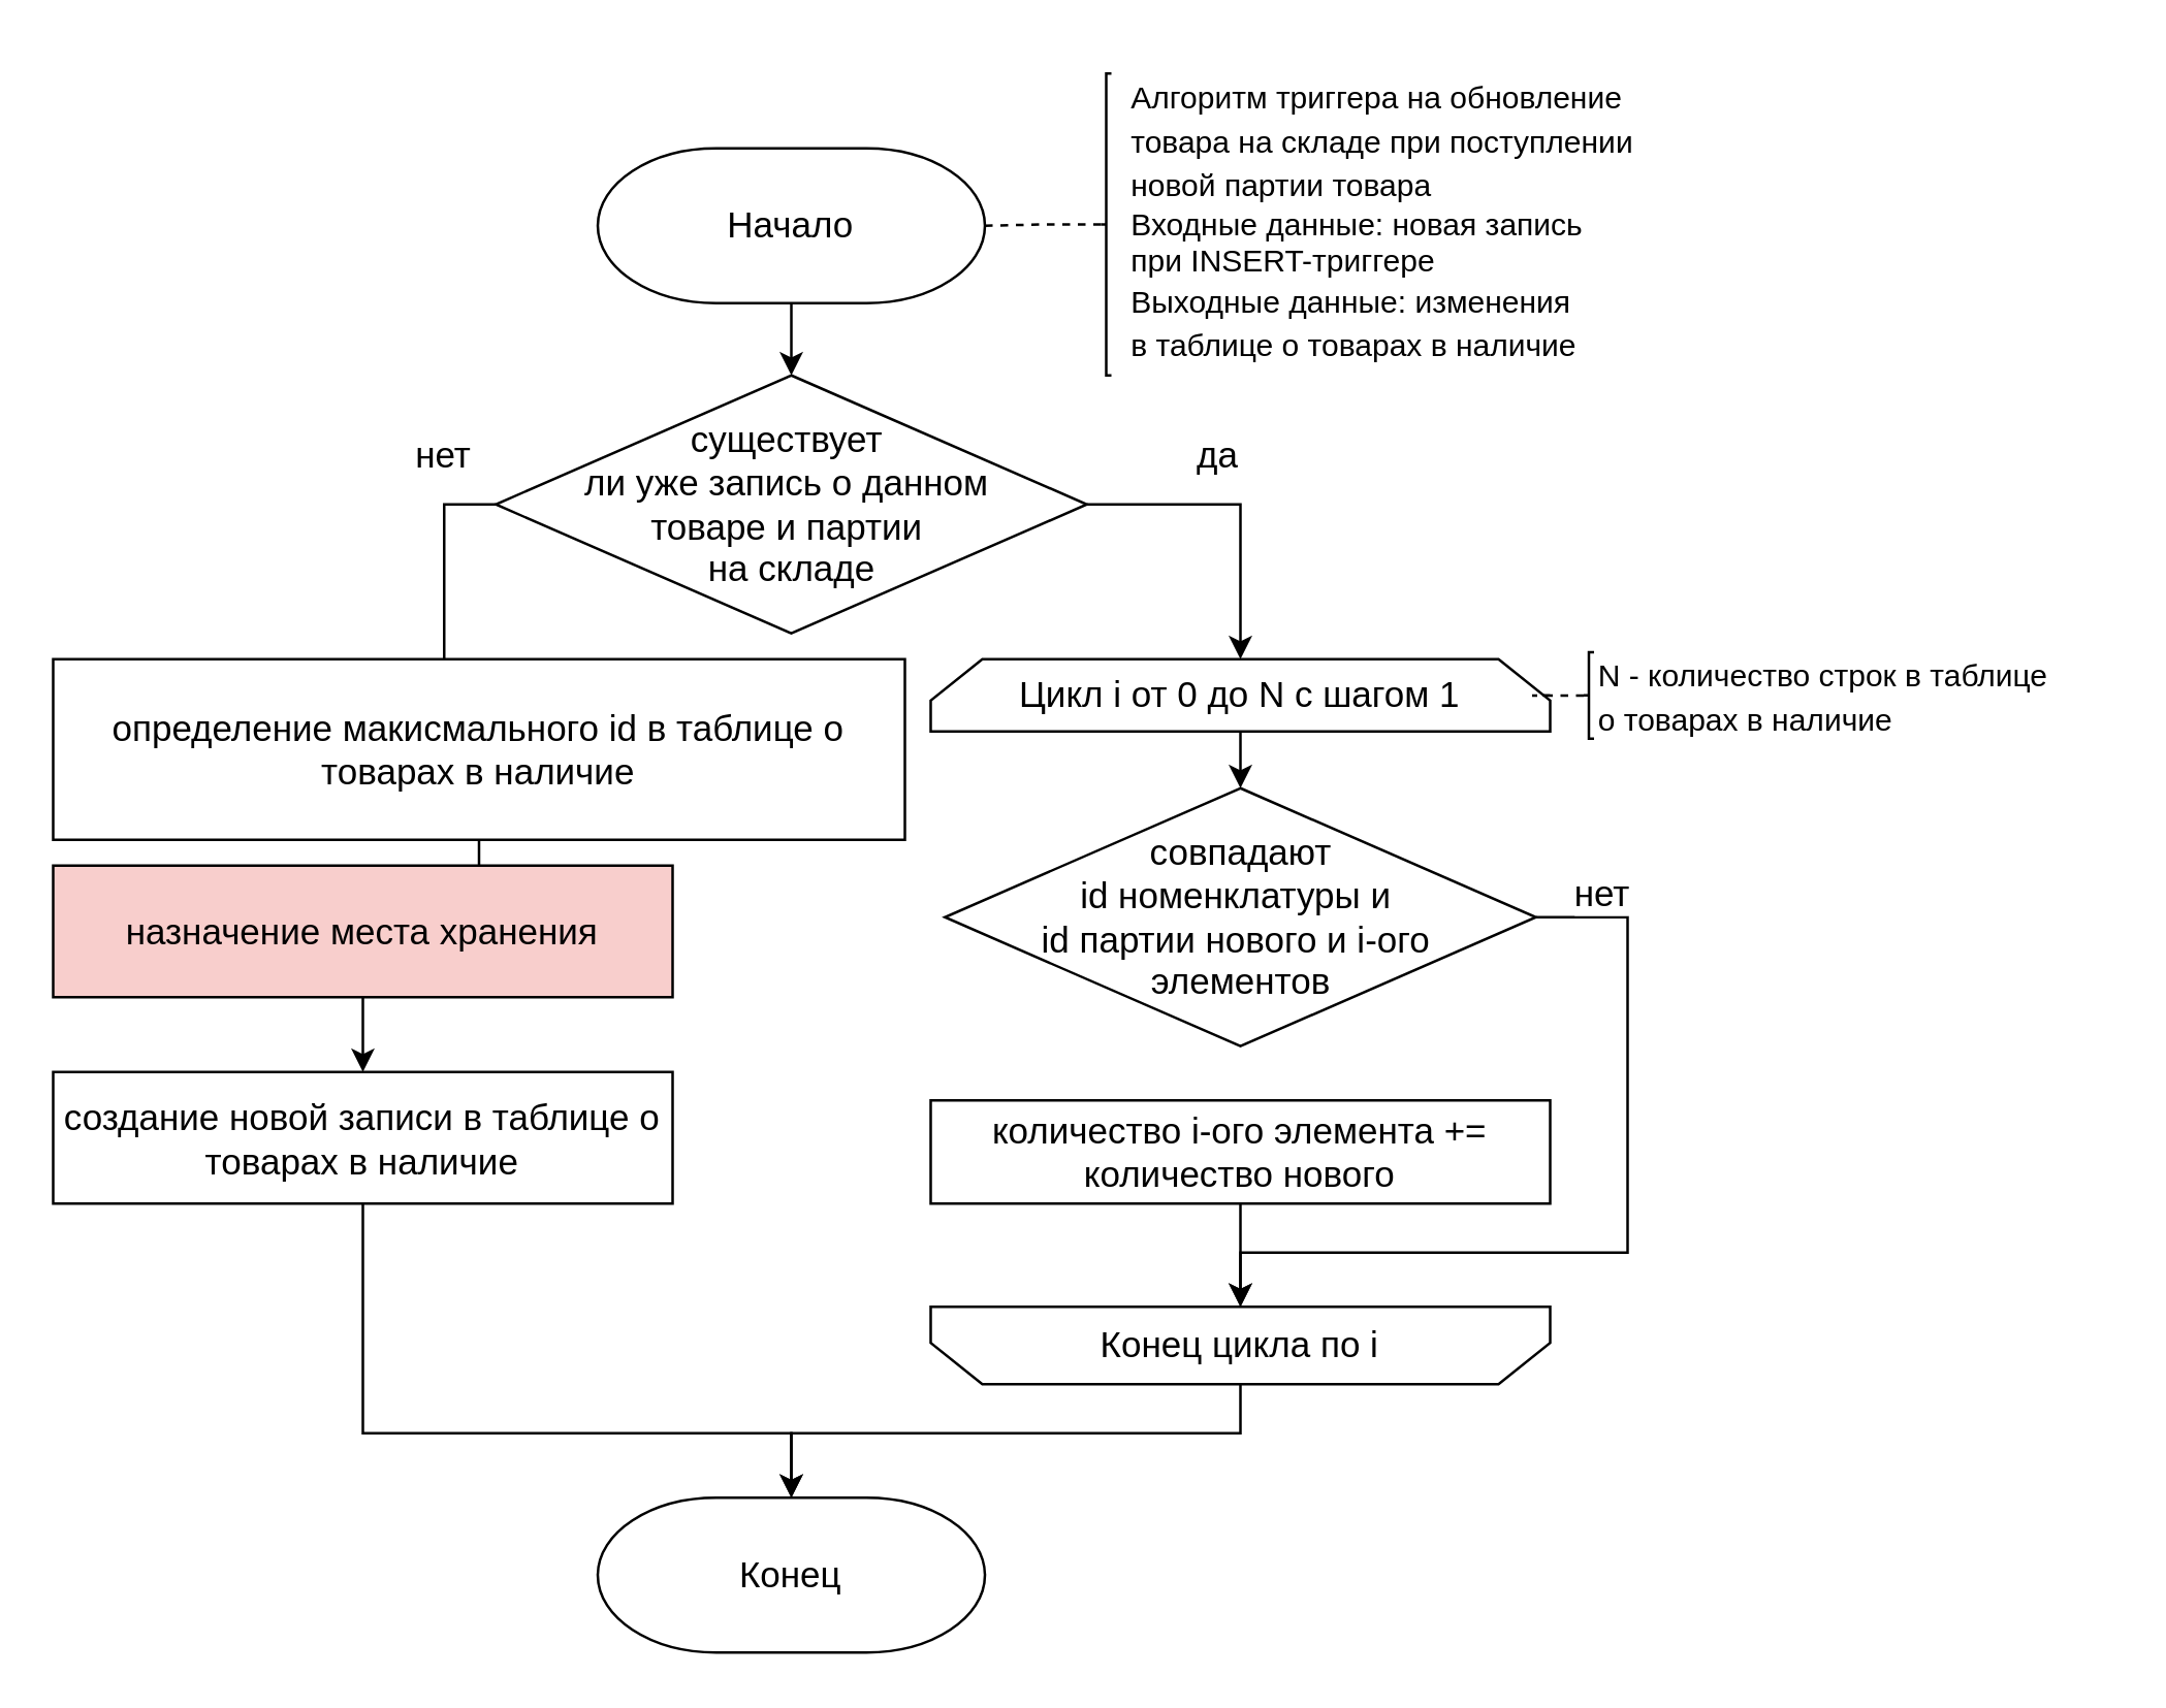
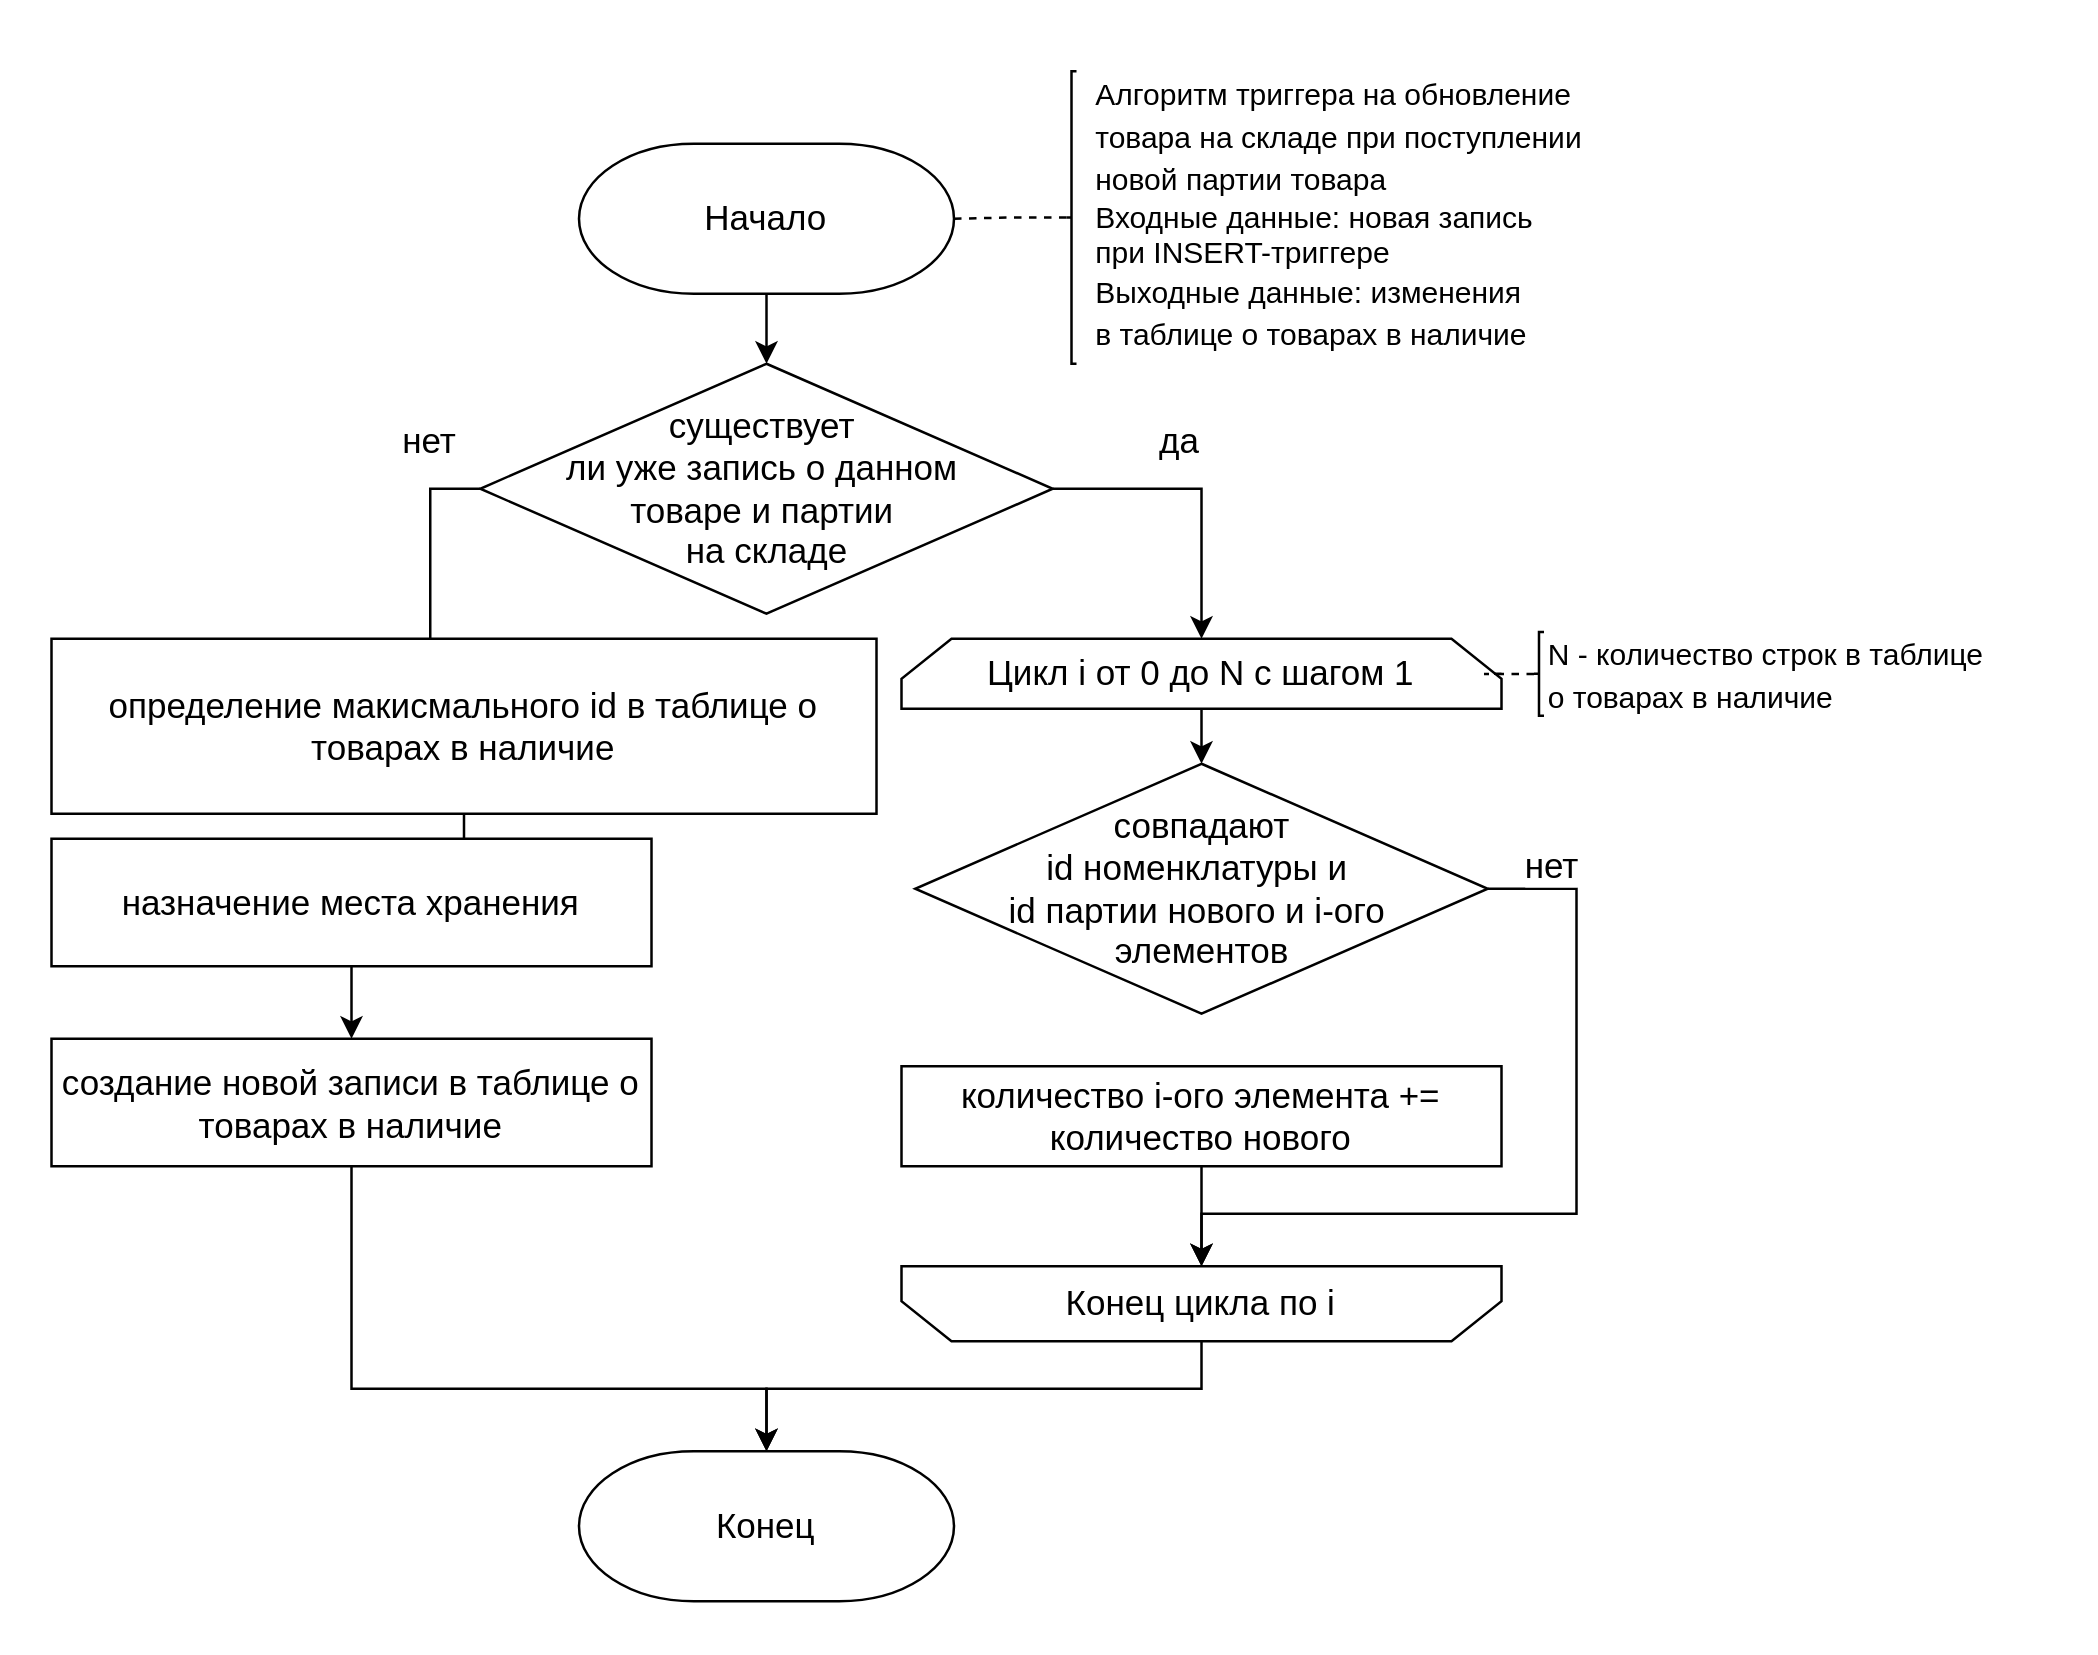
  <mxCell id="0" />
  <mxCell id="1" parent="0" />
  <mxCell id="2" style="edgeStyle=orthogonalEdgeStyle;rounded=0;orthogonalLoop=1;jettySize=auto;html=1;fontSize=14;dashed=1;endArrow=none;endFill=0;entryX=1;entryY=0.5;entryDx=0;entryDy=0;entryPerimeter=0;" edge="1" parent="1" source="3" target="6"><mxGeometry relative="1" as="geometry"><mxPoint x="366" y="87" as="targetPoint" /></mxGeometry></mxCell>
  <mxCell id="3" value="" style="strokeWidth=1;html=1;shape=mxgraph.flowchart.annotation_2;align=left;labelPosition=right;pointerEvents=1;rounded=0;fontSize=14;strokeColor=default;fillColor=default;" vertex="1" parent="1"><mxGeometry x="426" y="28" width="4" height="117" as="geometry" /></mxCell>
  <mxCell id="4" value="&lt;font style=&quot;font-size: 12px;&quot;&gt;Алгоритм триггера&amp;nbsp;на обновление &lt;br&gt;товара на складе при поступлении &lt;br&gt;новой партии товара&lt;/font&gt;&lt;div&gt;&lt;div style=&quot;font-size: 12px;&quot;&gt;&lt;font style=&quot;font-size: 12px;&quot;&gt;Входные данные: новая запись&amp;nbsp;&lt;/font&gt;&lt;/div&gt;&lt;div style=&quot;font-size: 12px;&quot;&gt;&lt;font style=&quot;font-size: 12px;&quot;&gt;при&amp;nbsp;&lt;/font&gt;&lt;span style=&quot;background-color: initial;&quot;&gt;INSERT-триггере&lt;/span&gt;&lt;/div&gt;&lt;div style=&quot;&quot;&gt;&lt;font style=&quot;&quot;&gt;&lt;span style=&quot;font-size: 12px;&quot;&gt;Выходные данные: изменения&amp;nbsp;&lt;/span&gt;&lt;/font&gt;&lt;/div&gt;&lt;div style=&quot;&quot;&gt;&lt;font style=&quot;&quot;&gt;&lt;span style=&quot;font-size: 12px;&quot;&gt;в таблице о товарах в наличие&lt;/span&gt;&lt;br&gt;&lt;/font&gt;&lt;/div&gt;&lt;/div&gt;" style="text;html=1;align=left;verticalAlign=middle;resizable=0;points=[];autosize=1;fontSize=14;" vertex="1" parent="1"><mxGeometry x="435.5" y="20" width="220" height="130" as="geometry" /></mxCell>
  <mxCell id="5" style="edgeStyle=orthogonalEdgeStyle;rounded=0;orthogonalLoop=1;jettySize=auto;html=1;exitX=0.5;exitY=1;exitDx=0;exitDy=0;exitPerimeter=0;entryX=0.5;entryY=0;entryDx=0;entryDy=0;" edge="1" parent="1" source="6" target="11"><mxGeometry relative="1" as="geometry" /></mxCell>
  <mxCell id="6" value="&lt;span style=&quot;font-size: 14px;&quot;&gt;Начало&lt;/span&gt;" style="strokeWidth=1;html=1;shape=mxgraph.flowchart.terminator;whiteSpace=wrap;" vertex="1" parent="1"><mxGeometry x="231" y="57" width="150" height="60" as="geometry" /></mxCell>
  <mxCell id="7" value="&lt;font style=&quot;font-size: 14px;&quot;&gt;создание новой записи в таблице о товарах в наличие&lt;/font&gt;" style="rounded=0;whiteSpace=wrap;html=1;" vertex="1" parent="1"><mxGeometry x="20" y="415" width="240" height="51" as="geometry" /></mxCell>
  <mxCell id="8" value="&lt;font style=&quot;font-size: 14px;&quot;&gt;нет&lt;/font&gt;" style="edgeLabel;html=1;align=center;verticalAlign=middle;resizable=0;points=[];" vertex="1" connectable="0" parent="1"><mxGeometry x="170" y="175" as="geometry" /></mxCell>
  <mxCell id="9" style="edgeStyle=orthogonalEdgeStyle;rounded=0;orthogonalLoop=1;jettySize=auto;html=1;exitX=1;exitY=0.5;exitDx=0;exitDy=0;entryX=0.5;entryY=0;entryDx=0;entryDy=0;" edge="1" parent="1" source="11" target="14"><mxGeometry relative="1" as="geometry"><mxPoint x="480" y="255" as="targetPoint" /></mxGeometry></mxCell>
  <mxCell id="10" style="edgeStyle=orthogonalEdgeStyle;rounded=0;orthogonalLoop=1;jettySize=auto;html=1;exitX=0;exitY=0.5;exitDx=0;exitDy=0;entryX=0.5;entryY=0;entryDx=0;entryDy=0;" edge="1" parent="1" source="11" target="25"><mxGeometry relative="1" as="geometry" /></mxCell>
  <mxCell id="11" value="&lt;font style=&quot;font-size: 14px;&quot;&gt;существует&amp;nbsp;&lt;/font&gt;&lt;div&gt;&lt;font style=&quot;font-size: 14px;&quot;&gt;&lt;font style=&quot;&quot;&gt;ли&amp;nbsp;&lt;/font&gt;&lt;span style=&quot;background-color: initial;&quot;&gt;уже запись&amp;nbsp;&lt;/span&gt;&lt;span style=&quot;background-color: initial;&quot;&gt;о данном&amp;nbsp;&lt;/span&gt;&lt;/font&gt;&lt;/div&gt;&lt;div&gt;&lt;font style=&quot;font-size: 14px;&quot;&gt;&lt;span style=&quot;background-color: initial;&quot;&gt;товаре&amp;nbsp;&lt;/span&gt;&lt;span style=&quot;background-color: initial;&quot;&gt;и партии&amp;nbsp;&lt;/span&gt;&lt;/font&gt;&lt;/div&gt;&lt;div&gt;&lt;span style=&quot;background-color: initial;&quot;&gt;&lt;font style=&quot;font-size: 14px;&quot;&gt;на складе&lt;/font&gt;&lt;/span&gt;&lt;/div&gt;" style="rhombus;whiteSpace=wrap;html=1;" vertex="1" parent="1"><mxGeometry x="191.5" y="145" width="229" height="100" as="geometry" /></mxCell>
  <mxCell id="12" value="&lt;font style=&quot;font-size: 14px;&quot;&gt;да&lt;/font&gt;" style="edgeLabel;html=1;align=center;verticalAlign=middle;resizable=0;points=[];" vertex="1" connectable="0" parent="1"><mxGeometry x="470" y="175" as="geometry" /></mxCell>
  <mxCell id="13" style="edgeStyle=orthogonalEdgeStyle;rounded=0;orthogonalLoop=1;jettySize=auto;html=1;exitX=0.5;exitY=1;exitDx=0;exitDy=0;entryX=0.5;entryY=0;entryDx=0;entryDy=0;" edge="1" parent="1" source="14" target="21"><mxGeometry relative="1" as="geometry" /></mxCell>
  <mxCell id="14" value="&lt;font style=&quot;font-size: 14px;&quot;&gt;Цикл i от 0 до N&amp;nbsp;&lt;/font&gt;&lt;span style=&quot;font-size: 14px; background-color: initial;&quot;&gt;с шагом 1&lt;/span&gt;" style="shape=loopLimit;whiteSpace=wrap;html=1;" vertex="1" parent="1"><mxGeometry x="360" y="255" width="240" height="28" as="geometry" /></mxCell>
  <mxCell id="15" value="&lt;font style=&quot;font-size: 14px;&quot;&gt;Конец цикла по i&lt;/font&gt;" style="shape=loopLimit;whiteSpace=wrap;html=1;flipV=1;" vertex="1" parent="1"><mxGeometry x="360" y="506" width="240" height="30" as="geometry" /></mxCell>
  <mxCell id="16" style="edgeStyle=orthogonalEdgeStyle;rounded=0;orthogonalLoop=1;jettySize=auto;html=1;fontSize=14;dashed=1;endArrow=none;endFill=0;entryX=1;entryY=0.5;entryDx=0;entryDy=0;" edge="1" parent="1" source="17" target="14"><mxGeometry relative="1" as="geometry"><mxPoint x="600" y="275" as="targetPoint" /></mxGeometry></mxCell>
  <mxCell id="17" value="" style="strokeWidth=1;html=1;shape=mxgraph.flowchart.annotation_2;align=left;labelPosition=right;pointerEvents=1;rounded=0;fontSize=14;strokeColor=default;fillColor=default;" vertex="1" parent="1"><mxGeometry x="613" y="252.25" width="4" height="33.5" as="geometry" /></mxCell>
  <mxCell id="18" value="&lt;div&gt;&lt;div style=&quot;&quot;&gt;&lt;font style=&quot;font-size: 12px;&quot;&gt;N - количество строк в таблице&lt;br&gt;о товарах в наличие&lt;/font&gt;&lt;/div&gt;&lt;/div&gt;" style="text;html=1;align=left;verticalAlign=middle;resizable=0;points=[];autosize=1;fontSize=14;" vertex="1" parent="1"><mxGeometry x="617" y="244" width="200" height="50" as="geometry" /></mxCell>
  <mxCell id="19" style="edgeStyle=orthogonalEdgeStyle;rounded=0;orthogonalLoop=1;jettySize=auto;html=1;exitX=1;exitY=0.5;exitDx=0;exitDy=0;entryX=0.5;entryY=0;entryDx=0;entryDy=0;" edge="1" parent="1" source="21" target="15"><mxGeometry relative="1" as="geometry"><Array as="points"><mxPoint x="630" y="355" /><mxPoint x="630" y="485" /><mxPoint x="480" y="485" /></Array></mxGeometry></mxCell>
  <mxCell id="20" value="&lt;font style=&quot;font-size: 14px;&quot;&gt;нет&lt;/font&gt;" style="edgeLabel;html=1;align=center;verticalAlign=middle;resizable=0;points=[];" vertex="1" connectable="0" parent="19"><mxGeometry x="-0.918" y="1" relative="1" as="geometry"><mxPoint x="11" y="-9" as="offset" /></mxGeometry></mxCell>
  <mxCell id="21" value="&lt;div&gt;&lt;span style=&quot;font-size: 14px; background-color: initial;&quot;&gt;совпадают&lt;/span&gt;&lt;br&gt;&lt;/div&gt;&lt;span style=&quot;font-size: 14px;&quot;&gt;id номенклатуры и&amp;nbsp;&lt;/span&gt;&lt;div&gt;&lt;span style=&quot;font-size: 14px;&quot;&gt;id партии нового и i-ого&amp;nbsp;&lt;br&gt;элементов&lt;/span&gt;&lt;/div&gt;" style="rhombus;whiteSpace=wrap;html=1;" vertex="1" parent="1"><mxGeometry x="365.5" y="305" width="229" height="100" as="geometry" /></mxCell>
  <mxCell id="22" style="edgeStyle=orthogonalEdgeStyle;rounded=0;orthogonalLoop=1;jettySize=auto;html=1;exitX=0.5;exitY=1;exitDx=0;exitDy=0;entryX=0.5;entryY=0;entryDx=0;entryDy=0;" edge="1" parent="1" source="23" target="15"><mxGeometry relative="1" as="geometry" /></mxCell>
  <mxCell id="23" value="&lt;font style=&quot;font-size: 14px;&quot;&gt;количество i-ого элемента += количество нового&lt;/font&gt;" style="rounded=0;whiteSpace=wrap;html=1;" vertex="1" parent="1"><mxGeometry x="360" y="426" width="240" height="40" as="geometry" /></mxCell>
  <mxCell id="24" style="edgeStyle=orthogonalEdgeStyle;rounded=0;orthogonalLoop=1;jettySize=auto;html=1;exitX=0.5;exitY=1;exitDx=0;exitDy=0;entryX=0.5;entryY=0;entryDx=0;entryDy=0;" edge="1" parent="1" source="25" target="27"><mxGeometry relative="1" as="geometry" /></mxCell>
  <mxCell id="25" value="&lt;font style=&quot;font-size: 14px;&quot;&gt;определение макисмального id в таблице о товарах в наличие&lt;/font&gt;" style="rounded=0;whiteSpace=wrap;html=1;" vertex="1" parent="1"><mxGeometry x="20" y="255" width="330" height="70" as="geometry" /></mxCell>
  <mxCell id="26" style="edgeStyle=orthogonalEdgeStyle;rounded=0;orthogonalLoop=1;jettySize=auto;html=1;exitX=0.5;exitY=1;exitDx=0;exitDy=0;entryX=0.5;entryY=0;entryDx=0;entryDy=0;" edge="1" parent="1" source="27" target="7"><mxGeometry relative="1" as="geometry" /></mxCell>
- <mxCell id="27" value="&lt;span style=&quot;font-size: 14px;&quot;&gt;назначение места хранения&lt;/span&gt;" style="rounded=0;whiteSpace=wrap;html=1;fillColor=#f8cecc;" vertex="1" parent="1"><mxGeometry x="20" y="335" width="240" height="51" as="geometry" /></mxCell>
+ <mxCell id="27" value="&lt;span style=&quot;font-size: 14px;&quot;&gt;назначение места хранения&lt;/span&gt;" style="rounded=0;whiteSpace=wrap;html=1;" vertex="1" parent="1"><mxGeometry x="20" y="335" width="240" height="51" as="geometry" /></mxCell>
  <mxCell id="28" value="&lt;font style=&quot;font-size: 14px;&quot;&gt;Конец&lt;/font&gt;" style="strokeWidth=1;html=1;shape=mxgraph.flowchart.terminator;whiteSpace=wrap;" vertex="1" parent="1"><mxGeometry x="231" y="580" width="150" height="60" as="geometry" /></mxCell>
  <mxCell id="29" style="edgeStyle=orthogonalEdgeStyle;rounded=0;orthogonalLoop=1;jettySize=auto;html=1;exitX=0.5;exitY=1;exitDx=0;exitDy=0;entryX=0.5;entryY=0;entryDx=0;entryDy=0;entryPerimeter=0;" edge="1" parent="1" source="15" target="28"><mxGeometry relative="1" as="geometry"><Array as="points"><mxPoint x="480" y="555" /><mxPoint x="306" y="555" /></Array></mxGeometry></mxCell>
  <mxCell id="30" style="edgeStyle=orthogonalEdgeStyle;rounded=0;orthogonalLoop=1;jettySize=auto;html=1;exitX=0.5;exitY=1;exitDx=0;exitDy=0;entryX=0.5;entryY=0;entryDx=0;entryDy=0;entryPerimeter=0;" edge="1" parent="1" source="7" target="28"><mxGeometry relative="1" as="geometry"><Array as="points"><mxPoint x="140" y="555" /><mxPoint x="306" y="555" /></Array></mxGeometry></mxCell>
